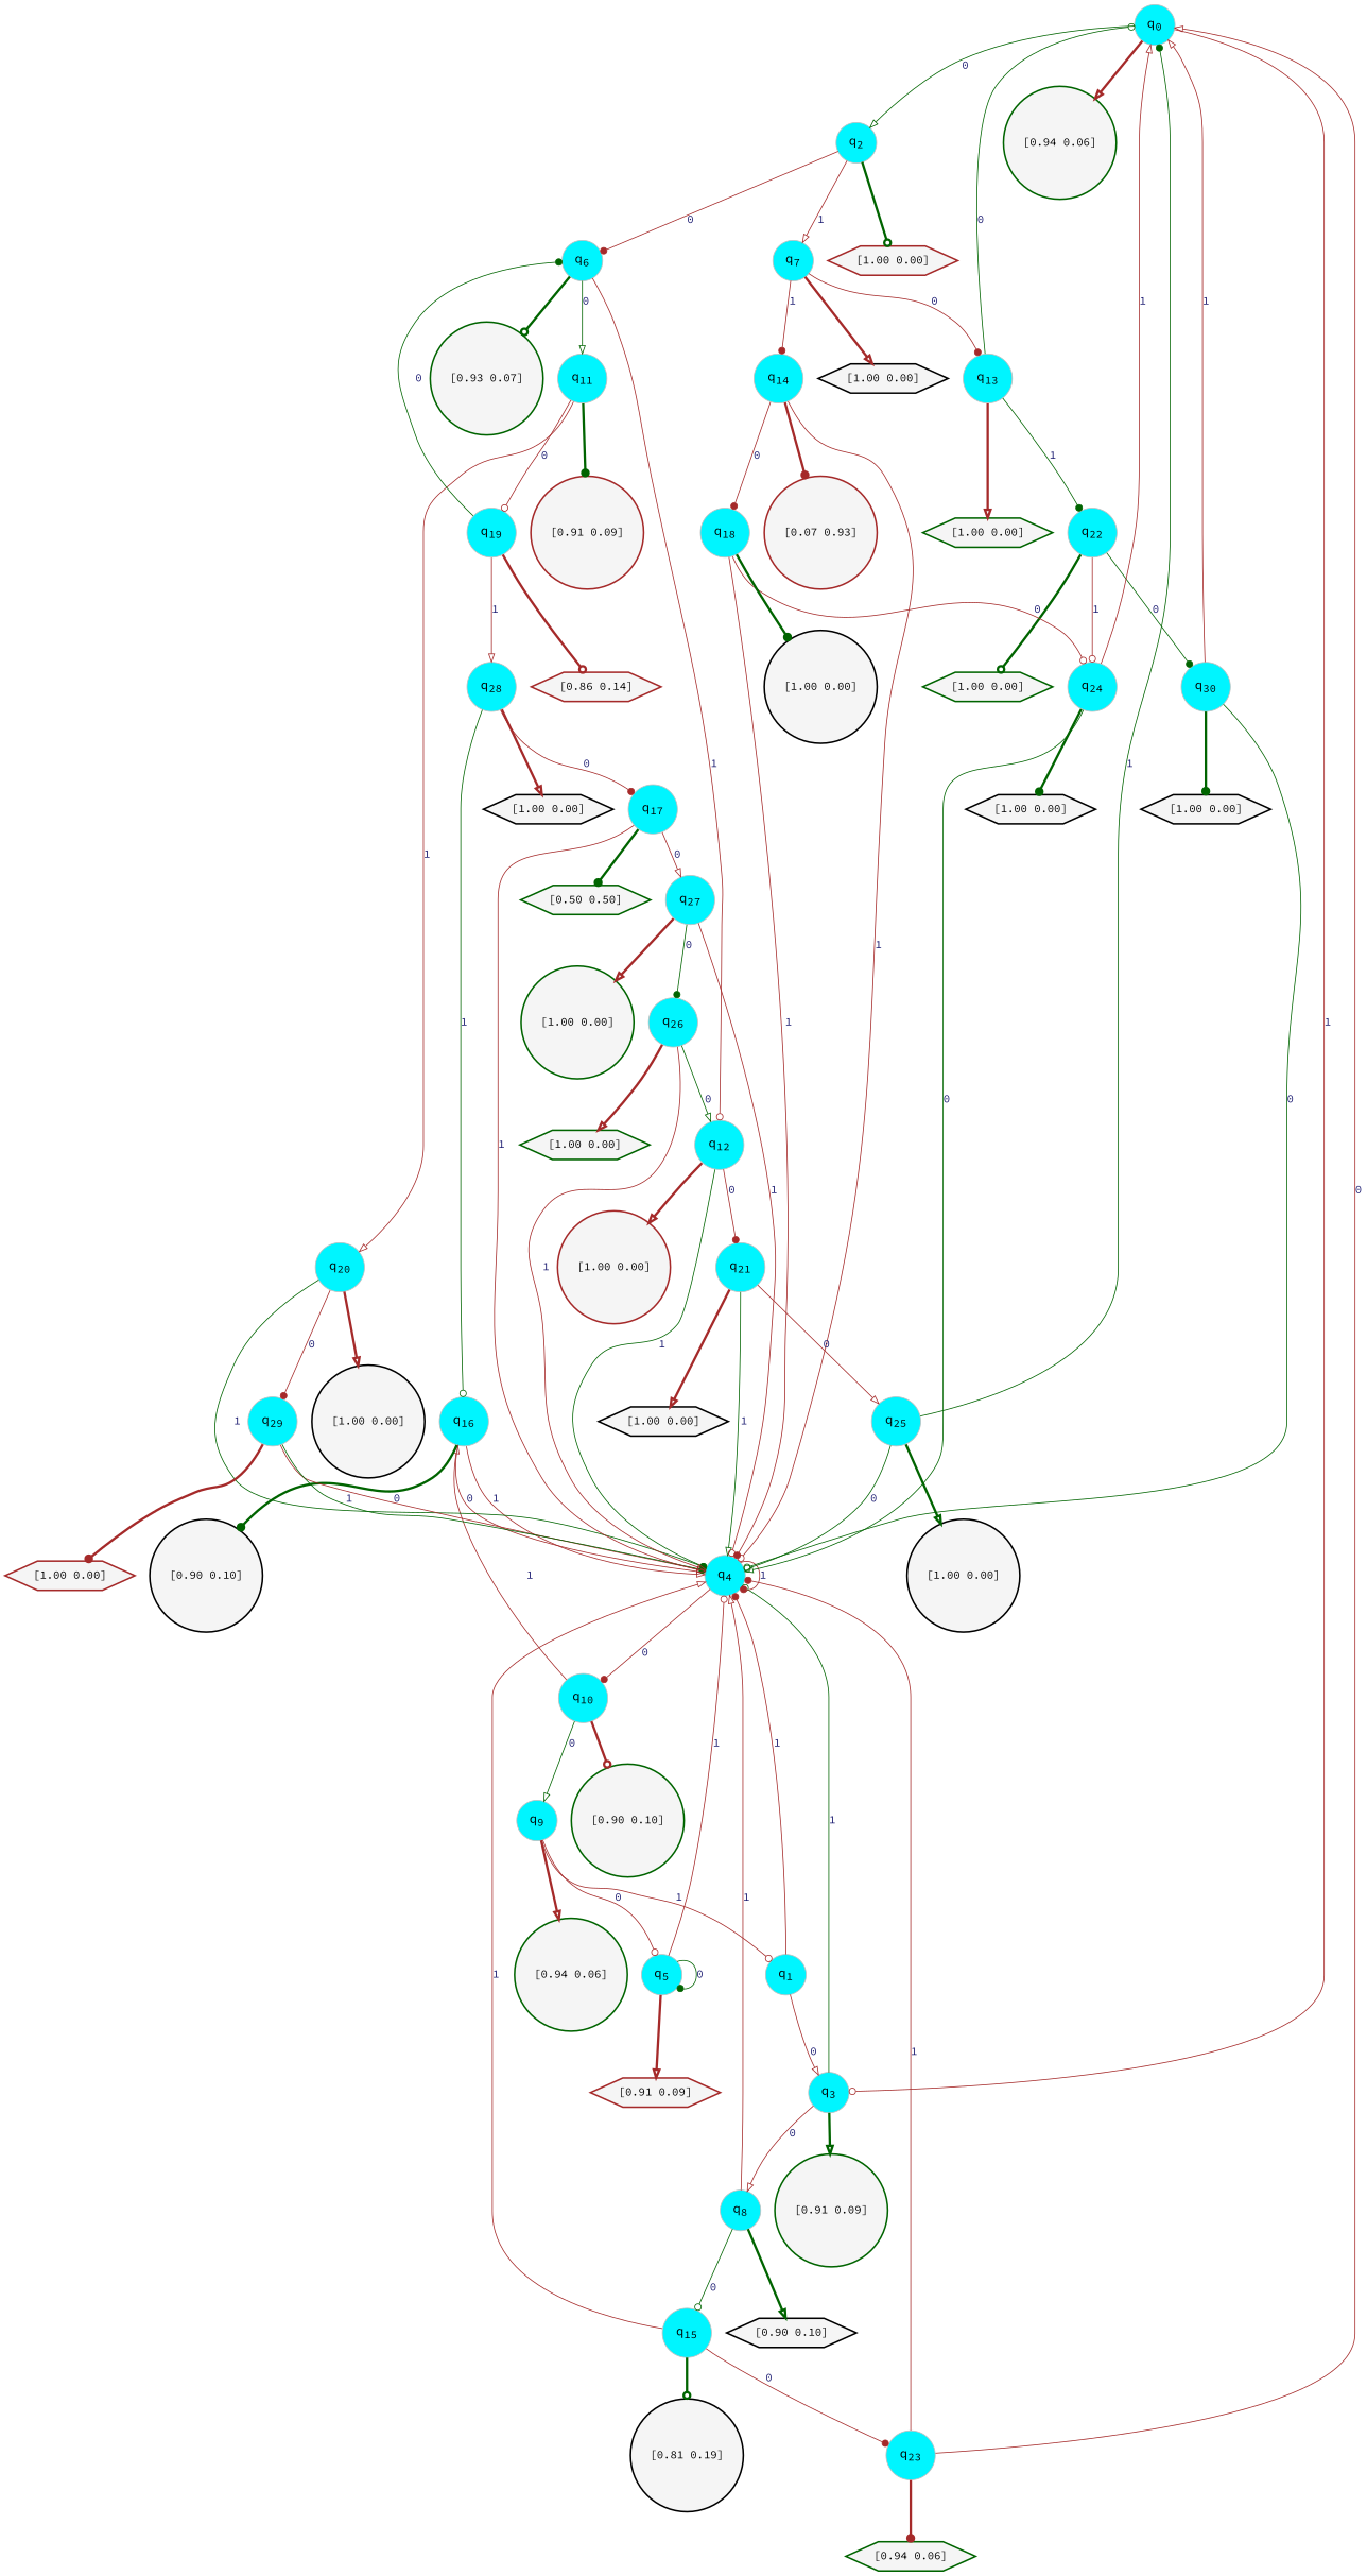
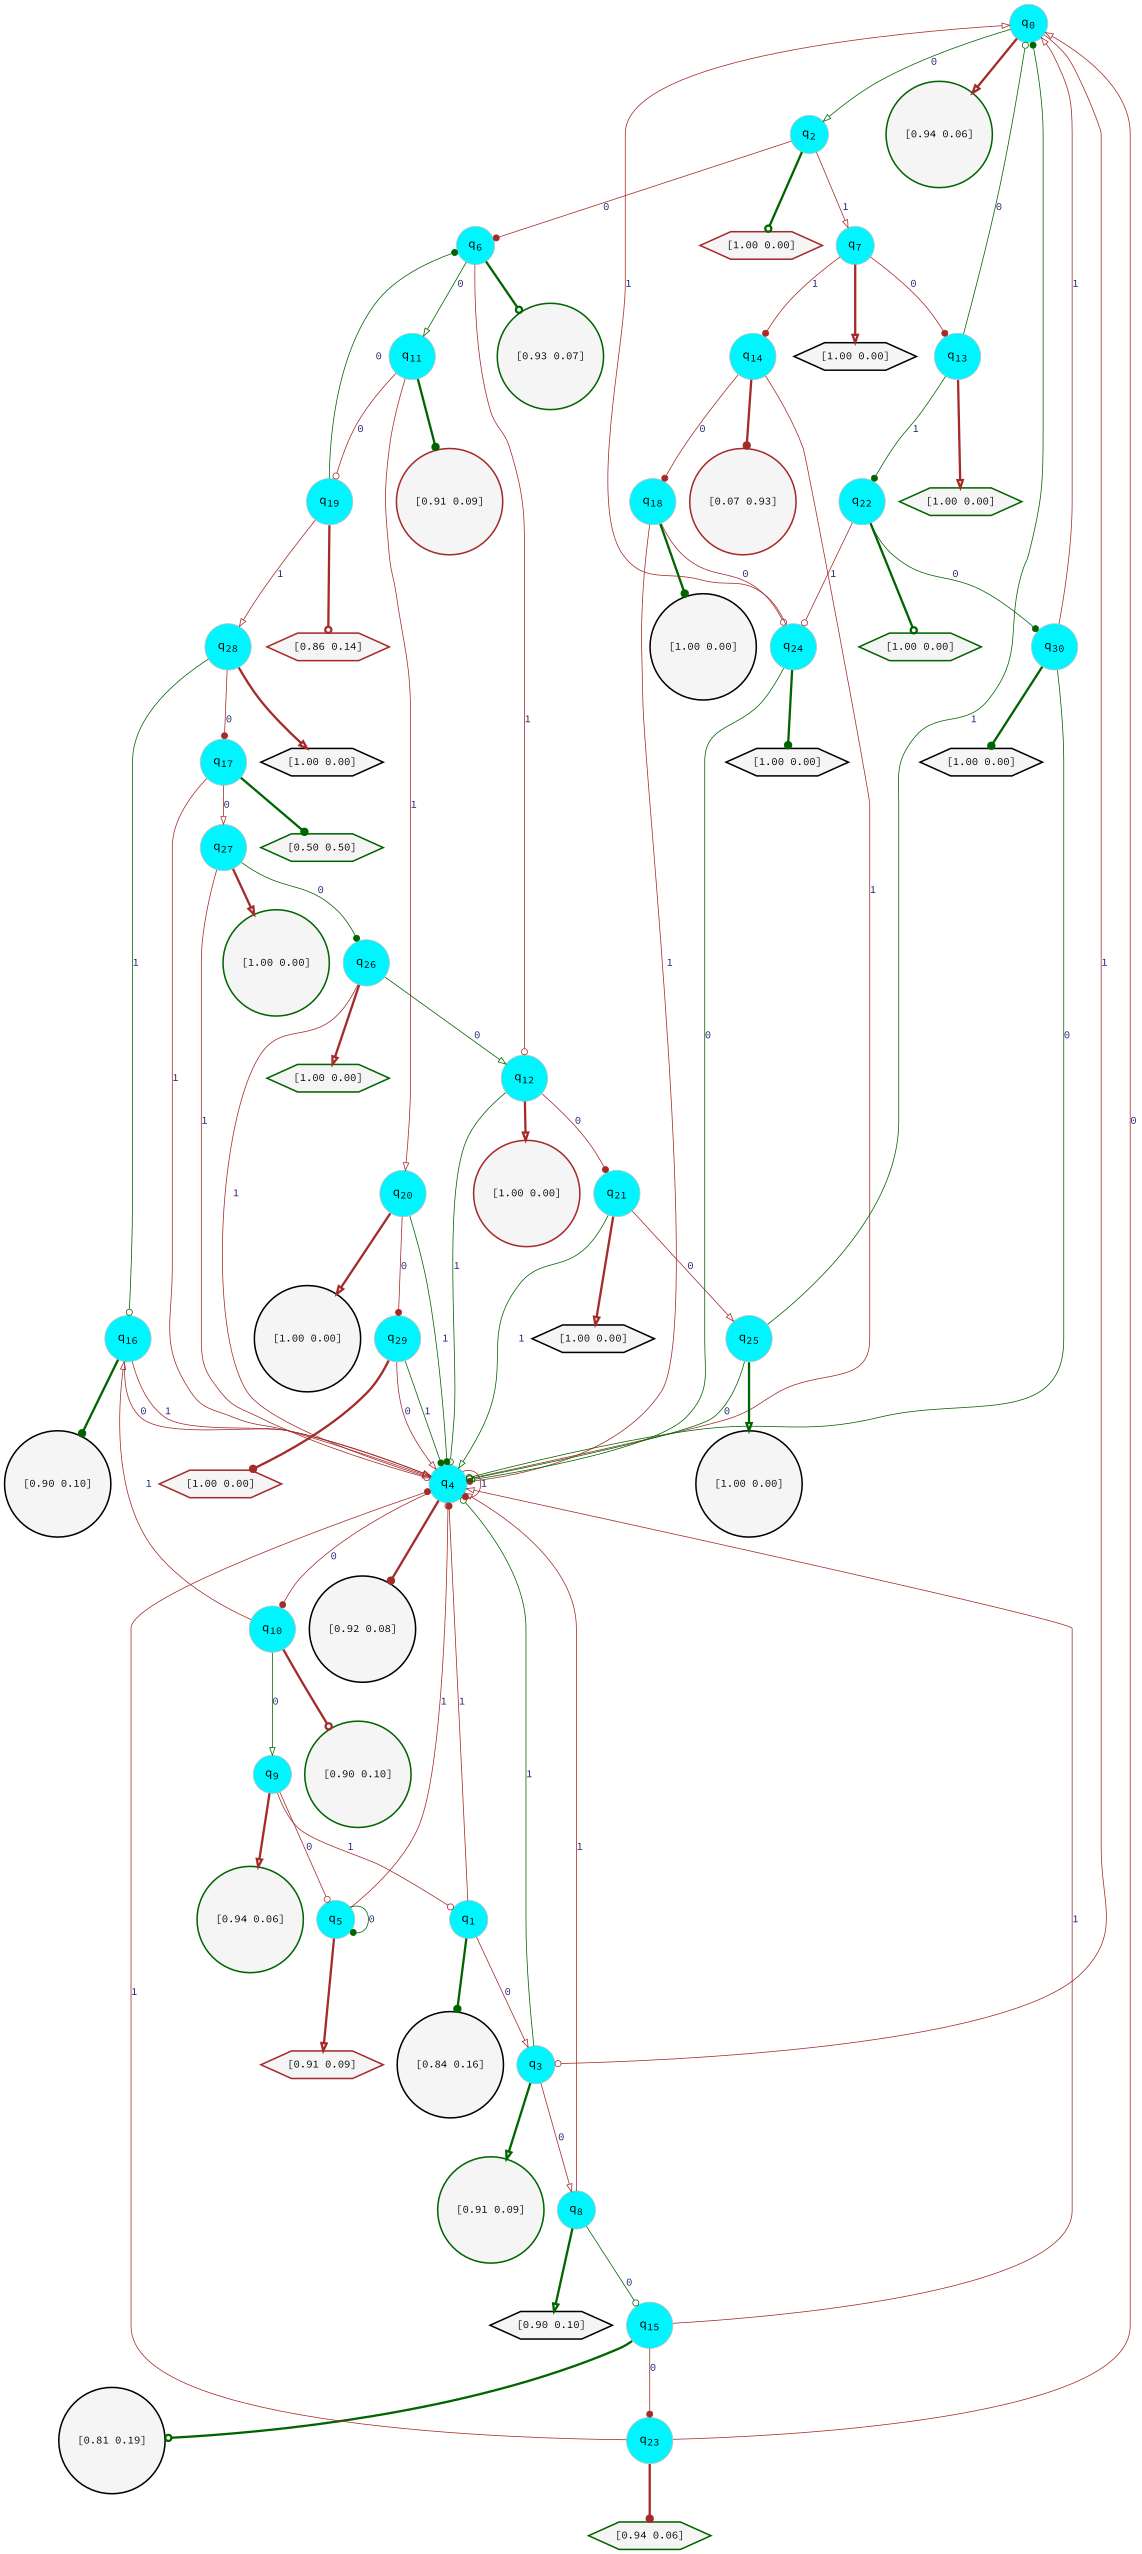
  digraph {
    fontname="Source Code Pro"
    rankdir=TD
    node [color=gray fillcolor=turquoise1 fontcolor=black fontname="Source Code Pro" fontsize=16 fontweight=bold shape=circle style=filled]
    edge [arrowhead=onormal arrowsize=1 color=brown fontcolor=midnightblue fontname="Source Code Pro" fontweight=bold penwidth=1 style=solid weight=20]
    n1 [label=<q<SUB>0</SUB>>]
    n2 [label=<q<SUB>2</SUB>>]
    n3 [label=<q<SUB>3</SUB>>]
    n4 [color=darkgreen fillcolor=whitesmoke fontsize=14 label="[0.94 0.06]" penwidth=2]
    n5 [label=<q<SUB>6</SUB>>]
    n6 [label=<q<SUB>7</SUB>>]
    n7 [color=brown fillcolor=whitesmoke fontsize=14 label="[1.00 0.00]" penwidth=2 shape=hexagon]
    n8 [label=<q<SUB>4</SUB>>]
    n9 [label=<q<SUB>8</SUB>>]
    n10 [color=darkgreen fillcolor=whitesmoke fontsize=14 label="[0.91 0.09]" penwidth=2]
    n11 [label=<q<SUB>1</SUB>>]
+   n12 [color=black fillcolor=whitesmoke fontsize=14 label="[0.84 0.16]" penwidth=2]
    n13 [label=<q<SUB>10</SUB>>]
+   n14 [color=black fillcolor=whitesmoke fontsize=14 label="[0.92 0.08]" penwidth=2]
    n15 [label=<q<SUB>11</SUB>>]
    n16 [label=<q<SUB>12</SUB>>]
    n17 [color=darkgreen fillcolor=whitesmoke fontsize=14 label="[0.93 0.07]" penwidth=2]
    n18 [label=<q<SUB>13</SUB>>]
    n19 [label=<q<SUB>14</SUB>>]
    n20 [color=black fillcolor=whitesmoke fontsize=14 label="[1.00 0.00]" penwidth=2 shape=hexagon]
    n21 [label=<q<SUB>15</SUB>>]
    n22 [color=black fillcolor=whitesmoke fontsize=14 label="[0.90 0.10]" penwidth=2 shape=hexagon]
    n23 [label=<q<SUB>9</SUB>>]
    n24 [label=<q<SUB>16</SUB>>]
    n25 [color=darkgreen fillcolor=whitesmoke fontsize=14 label="[0.90 0.10]" penwidth=2]
    n26 [label=<q<SUB>5</SUB>>]
    n27 [color=brown fillcolor=whitesmoke fontsize=14 label="[0.91 0.09]" penwidth=2 shape=hexagon]
    n28 [label=<q<SUB>19</SUB>>]
    n29 [label=<q<SUB>20</SUB>>]
    n30 [color=brown fillcolor=whitesmoke fontsize=14 label="[0.91 0.09]" penwidth=2]
    n31 [label=<q<SUB>21</SUB>>]
    n32 [color=brown fillcolor=whitesmoke fontsize=14 label="[1.00 0.00]" penwidth=2]
    n33 [label=<q<SUB>22</SUB>>]
    n34 [color=darkgreen fillcolor=whitesmoke fontsize=14 label="[1.00 0.00]" penwidth=2 shape=hexagon]
    n35 [label=<q<SUB>18</SUB>>]
    n36 [color=brown fillcolor=whitesmoke fontsize=14 label="[0.07 0.93]" penwidth=2]
    n37 [label=<q<SUB>23</SUB>>]
    n38 [color=black fillcolor=whitesmoke fontsize=14 label="[0.81 0.19]" penwidth=2]
    n39 [color=darkgreen fillcolor=whitesmoke fontsize=14 label="[0.94 0.06]" penwidth=2]
    n40 [color=black fillcolor=whitesmoke fontsize=14 label="[0.90 0.10]" penwidth=2]
    n41 [label=<q<SUB>28</SUB>>]
    n42 [color=brown fillcolor=whitesmoke fontsize=14 label="[0.86 0.14]" penwidth=2 shape=hexagon]
    n43 [label=<q<SUB>29</SUB>>]
    n44 [color=black fillcolor=whitesmoke fontsize=14 label="[1.00 0.00]" penwidth=2]
    n45 [label=<q<SUB>25</SUB>>]
    n46 [color=black fillcolor=whitesmoke fontsize=14 label="[1.00 0.00]" penwidth=2 shape=hexagon]
    n47 [label=<q<SUB>24</SUB>>]
    n48 [label=<q<SUB>30</SUB>>]
    n49 [color=darkgreen fillcolor=whitesmoke fontsize=14 label="[1.00 0.00]" penwidth=2 shape=hexagon]
    n50 [color=black fillcolor=whitesmoke fontsize=14 label="[1.00 0.00]" penwidth=2]
    n51 [color=darkgreen fillcolor=whitesmoke fontsize=14 label="[0.94 0.06]" penwidth=2 shape=hexagon]
    n52 [label=<q<SUB>17</SUB>>]
    n53 [label=<q<SUB>27</SUB>>]
    n54 [color=darkgreen fillcolor=whitesmoke fontsize=14 label="[0.50 0.50]" penwidth=2 shape=hexagon]
    n55 [label=<q<SUB>26</SUB>>]
    n56 [color=darkgreen fillcolor=whitesmoke fontsize=14 label="[1.00 0.00]" penwidth=2]
    n57 [color=black fillcolor=whitesmoke fontsize=14 label="[1.00 0.00]" penwidth=2 shape=hexagon]
    n58 [color=black fillcolor=whitesmoke fontsize=14 label="[1.00 0.00]" penwidth=2 shape=hexagon]
    n59 [color=brown fillcolor=whitesmoke fontsize=14 label="[1.00 0.00]" penwidth=2 shape=hexagon]
    n60 [color=black fillcolor=whitesmoke fontsize=14 label="[1.00 0.00]" penwidth=2]
    n61 [color=black fillcolor=whitesmoke fontsize=14 label="[1.00 0.00]" penwidth=2 shape=hexagon]
    n62 [color=darkgreen fillcolor=whitesmoke fontsize=14 label="[1.00 0.00]" penwidth=2 shape=hexagon]
    n1 -> n2 [color=darkgreen label=0]
    n1 -> n3 [arrowhead=odot label=1]
    n1 -> n4 [penwidth=3]
    n2 -> n5 [arrowhead=dot label=0]
    n2 -> n6 [label=1]
    n2 -> n7 [arrowhead=odot color=darkgreen penwidth=3]
    n3 -> n8 [arrowhead=odot color=darkgreen label=1]
    n3 -> n9 [label=0]
    n3 -> n10 [color=darkgreen penwidth=3]
    n5 -> n15 [color=darkgreen label=0]
    n5 -> n16 [arrowhead=odot label=1]
    n5 -> n17 [arrowhead=odot color=darkgreen penwidth=3]
    n6 -> n18 [arrowhead=dot label=0]
    n6 -> n19 [arrowhead=dot label=1]
    n6 -> n20 [penwidth=3]
    n8 -> n8 [arrowhead=dot label=1]
    n8 -> n13 [arrowhead=dot label=0]
+   n8 -> n14 [arrowhead=dot penwidth=3]
    n9 -> n8 [label=1]
    n9 -> n21 [arrowhead=odot color=darkgreen label=0]
    n9 -> n22 [color=darkgreen penwidth=3]
    n11 -> n3 [label=0]
    n11 -> n8 [arrowhead=dot label=1]
+   n11 -> n12 [arrowhead=dot color=darkgreen penwidth=3]
    n13 -> n23 [color=darkgreen label=0]
    n13 -> n24 [label=1]
    n13 -> n25 [arrowhead=odot penwidth=3]
    n15 -> n28 [arrowhead=odot label=0]
    n15 -> n29 [label=1]
    n15 -> n30 [arrowhead=dot color=darkgreen penwidth=3]
    n16 -> n8 [arrowhead=odot color=darkgreen label=1]
    n16 -> n31 [arrowhead=dot label=0]
    n16 -> n32 [penwidth=3]
    n18 -> n1 [arrowhead=odot color=darkgreen label=0]
    n18 -> n33 [arrowhead=dot color=darkgreen label=1]
    n18 -> n34 [penwidth=3]
    n19 -> n8 [arrowhead=odot label=1]
    n19 -> n35 [arrowhead=dot label=0]
    n19 -> n36 [arrowhead=dot penwidth=3]
    n21 -> n8 [label=1]
    n21 -> n37 [arrowhead=dot label=0]
    n21 -> n38 [arrowhead=odot color=darkgreen penwidth=3]
    n23 -> n11 [arrowhead=odot label=1]
    n23 -> n26 [arrowhead=odot label=0]
    n23 -> n39 [penwidth=3]
    n24 -> n8 [label=0]
    n24 -> n8 [label=1]
    n24 -> n40 [arrowhead=dot color=darkgreen penwidth=3]
    n26 -> n8 [arrowhead=odot label=1]
    n26 -> n26 [arrowhead=dot color=darkgreen label=0]
    n26 -> n27 [penwidth=3]
    n28 -> n5 [arrowhead=dot color=darkgreen label=0]
    n28 -> n41 [label=1]
    n28 -> n42 [arrowhead=odot penwidth=3]
    n29 -> n8 [arrowhead=dot color=darkgreen label=1]
    n29 -> n43 [arrowhead=dot label=0]
    n29 -> n44 [penwidth=3]
    n31 -> n8 [color=darkgreen label=1]
    n31 -> n45 [label=0]
    n31 -> n46 [penwidth=3]
    n33 -> n47 [arrowhead=odot label=1]
    n33 -> n48 [arrowhead=dot color=darkgreen label=0]
    n33 -> n49 [arrowhead=odot color=darkgreen penwidth=3]
    n35 -> n8 [arrowhead=dot label=1]
    n35 -> n47 [arrowhead=odot label=0]
    n35 -> n50 [arrowhead=dot color=darkgreen penwidth=3]
    n37 -> n1 [label=0]
    n37 -> n8 [arrowhead=dot label=1]
    n37 -> n51 [arrowhead=dot penwidth=3]
    n41 -> n24 [arrowhead=odot color=darkgreen label=1]
    n41 -> n52 [arrowhead=dot label=0]
    n41 -> n58 [penwidth=3]
    n43 -> n8 [label=0]
    n43 -> n8 [arrowhead=dot color=darkgreen label=1]
    n43 -> n59 [arrowhead=dot penwidth=3]
    n45 -> n1 [arrowhead=dot color=darkgreen label=1]
    n45 -> n8 [arrowhead=odot color=darkgreen label=0]
    n45 -> n60 [color=darkgreen penwidth=3]
    n47 -> n1 [label=1]
    n47 -> n8 [color=darkgreen label=0]
    n47 -> n57 [arrowhead=dot color=darkgreen penwidth=3]
    n48 -> n1 [label=1]
    n48 -> n8 [arrowhead=odot color=darkgreen label=0]
    n48 -> n61 [arrowhead=dot color=darkgreen penwidth=3]
    n52 -> n8 [label=1]
    n52 -> n53 [label=0]
    n52 -> n54 [arrowhead=dot color=darkgreen penwidth=3]
    n53 -> n8 [arrowhead=odot label=1]
    n53 -> n55 [arrowhead=dot color=darkgreen label=0]
    n53 -> n56 [penwidth=3]
    n55 -> n8 [label=1]
    n55 -> n16 [color=darkgreen label=0]
    n55 -> n62 [penwidth=3]
  }
